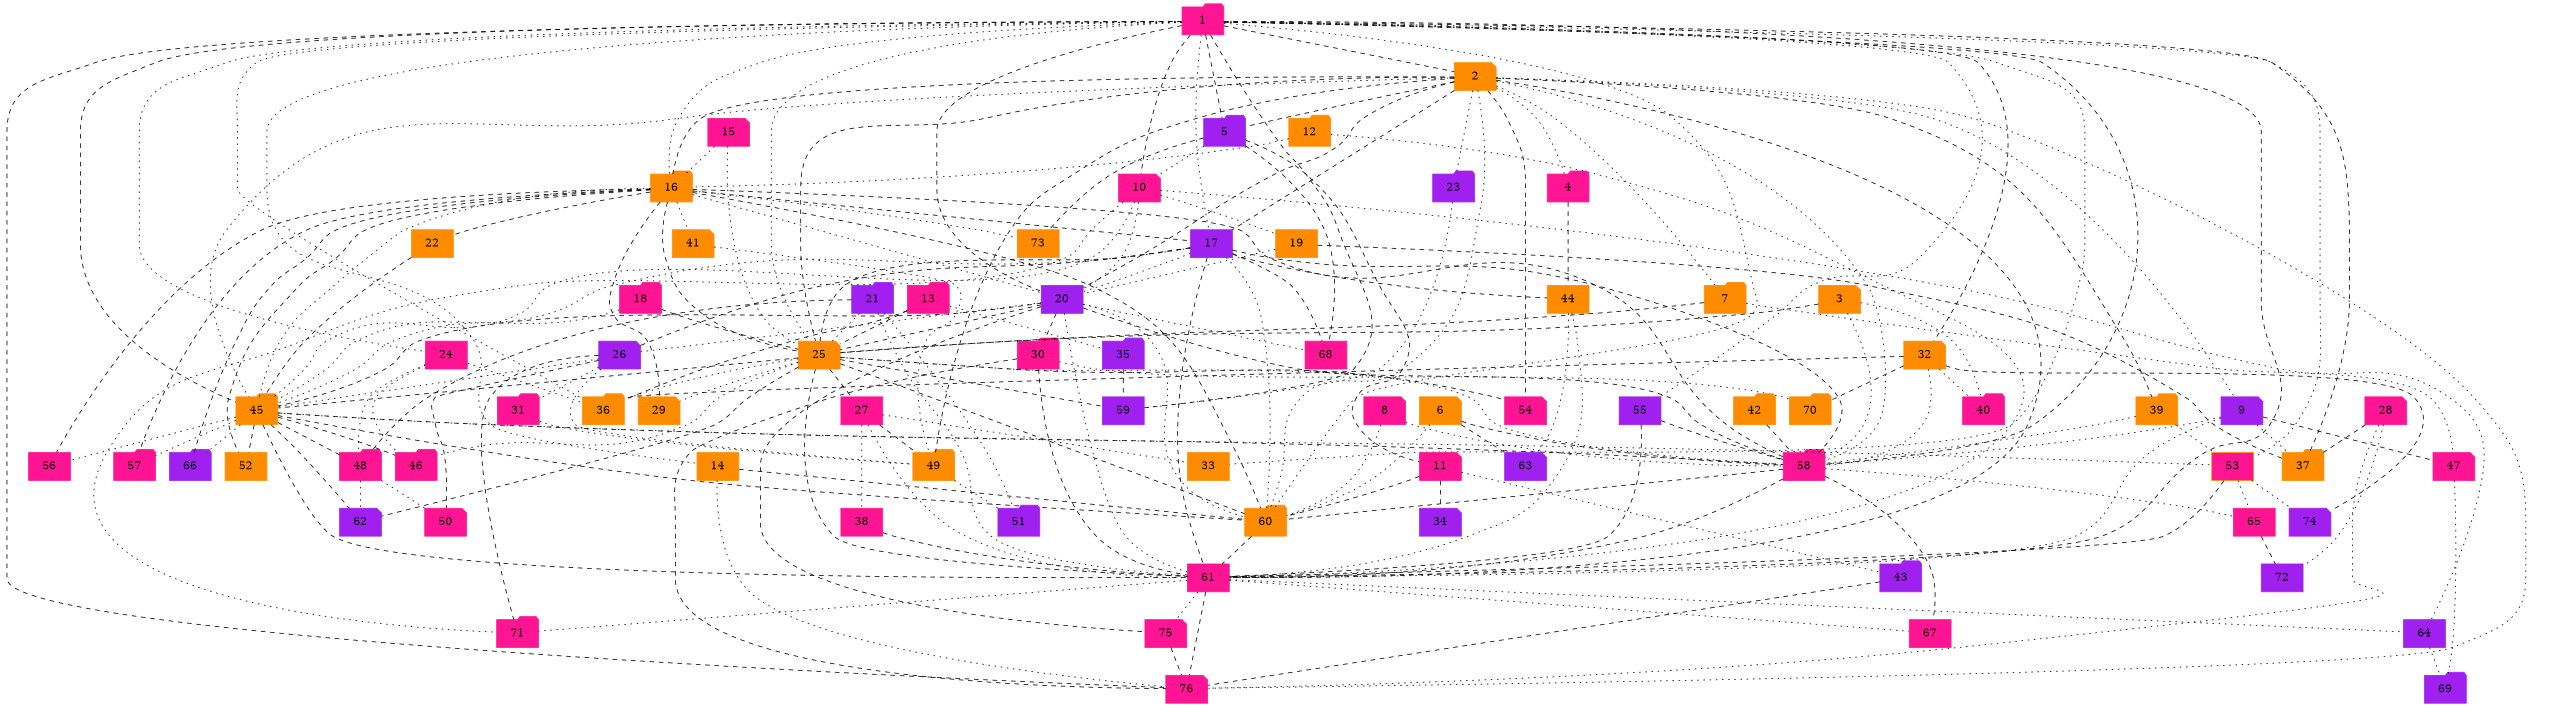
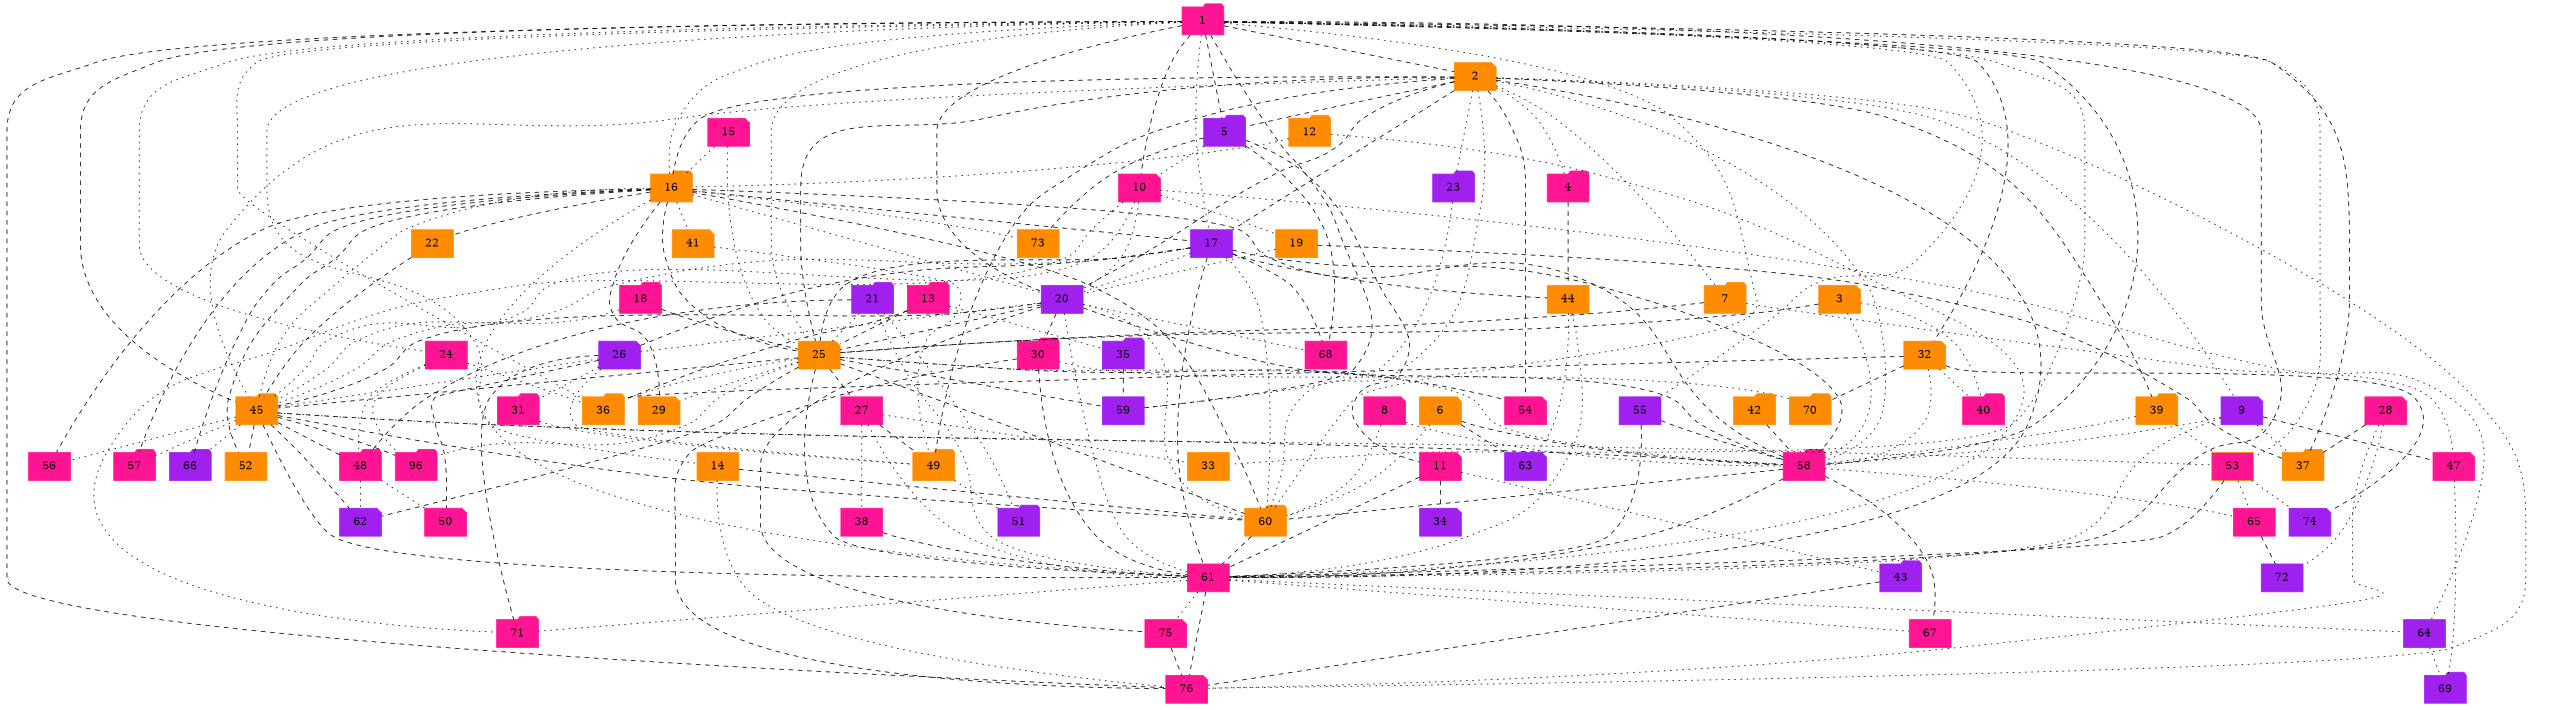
  graph {
    node [color=deeppink shape=folder style=filled]
    edge [style=dotted weight=1.0]
    2 [color=darkorange shape=note]
    1
    5 [color=purple]
    10 [shape=note]
    14 [color=darkorange shape=box]
    16 [color=darkorange]
    17 [color=purple shape=box]
    20 [color=purple shape=box]
    24 [shape=box]
    25 [color=darkorange shape=note]
    32 [color=darkorange shape=note]
    33 [color=darkorange shape=box]
    36 [color=darkorange]
    37 [color=darkorange]
    45 [color=darkorange]
    53 [color=darkorange fillcolor=deeppink shape=box]
    55 [color=purple shape=box]
    58
    59 [color=purple shape=box]
    60 [color=darkorange]
    61 [shape=box]
    76 [shape=note]
    4
    7 [color=darkorange]
    9 [color=purple shape=note]
    23 [color=purple]
    39 [color=darkorange]
    49 [color=darkorange]
    54 [shape=note]
    11 [shape=note]
    68 [shape=box]
    73 [color=darkorange shape=box]
    19 [color=darkorange shape=box]
    64 [color=purple shape=box]
    71
    22 [color=darkorange shape=box]
    29 [color=darkorange shape=note]
    41 [color=darkorange shape=note]
    52 [color=darkorange shape=box]
    56 [shape=box]
    57
    66 [color=purple]
    44 [color=darkorange shape=box]
    26 [color=purple shape=note]
    30
    75 [shape=note]
    48
-   46
+   46 [label=96]
    27 [shape=box]
    62 [color=purple shape=note]
    40
    70 [color=darkorange]
    74 [color=purple shape=note]
    65 [shape=box]
    67 [shape=box]
    47 [shape=note]
    51 [color=purple]
    3 [color=darkorange shape=note]
    63 [color=purple shape=note]
    34 [color=purple shape=note]
    43 [color=purple]
    6 [color=darkorange shape=note]
    69 [color=purple]
    8 [shape=note]
    12 [color=darkorange]
    13
    35 [color=purple]
    15 [shape=note]
    31
    50 [shape=note]
    18
    21 [color=purple]
    38 [shape=box]
    28 [shape=note]
    72 [color=purple shape=box]
    42 [color=darkorange]
    2 -- 5 [style=dashed]
    2 -- 16 [style=dashed weight=2.0]
    2 -- 17 [style=dashed]
    2 -- 20 [style=dashed]
    2 -- 25 [style=dashed weight=2.0]
    2 -- 45
    2 -- 58 [weight=2.0]
    2 -- 60
    2 -- 61 [style=dashed weight=2.0]
    2 -- 76
    2 -- 4
    2 -- 7
    2 -- 9
    2 -- 23
    2 -- 39 [style=dashed]
    2 -- 49 [style=dashed]
    2 -- 54 [style=dashed]
    1 -- 2 [style=dashed]
    1 -- 5 [style=dashed]
    1 -- 10 [style=dashed]
    1 -- 14
    1 -- 16
    1 -- 17
    1 -- 20 [style=dashed weight=2.0]
    1 -- 24
    1 -- 25
    1 -- 32 [style=dashed]
    1 -- 33
    1 -- 36
    1 -- 37 [style=dashed]
    1 -- 45 [style=dashed]
    1 -- 53
    1 -- 55
    1 -- 58 [style=dashed]
    1 -- 59 [style=dashed]
    1 -- 60
    1 -- 61 [style=dashed]
    1 -- 76 [style=dashed]
    5 -- 10
    5 -- 11 [style=dashed]
    5 -- 68 [style=dashed]
    5 -- 73 [style=dashed]
    10 -- 20
    10 -- 45
    10 -- 19
    10 -- 64
    10 -- 71
    14 -- 60 [style=dashed]
    14 -- 76
    16 -- 17 [style=dashed]
    16 -- 20
    16 -- 25 [style=dashed]
    16 -- 45
    16 -- 58 [style=dashed]
    16 -- 60 [style=dashed]
+   16 -- 61
    16 -- 73
    16 -- 22 [style=dashed]
    16 -- 29 [style=dashed]
    16 -- 41
    16 -- 52 [style=dashed]
    16 -- 56 [style=dashed]
    16 -- 57 [style=dashed]
    16 -- 66 [style=dashed]
    17 -- 20
    17 -- 25 [style=dashed]
    17 -- 45 [weight=2.0]
    17 -- 58 [style=dashed]
    17 -- 60
    17 -- 61 [style=dashed weight=2.0]
    17 -- 68 [style=dashed]
    17 -- 44 [style=dashed]
    17 -- 26 [style=dashed]
    20 -- 25 [style=dashed]
    20 -- 45 [style=dashed]
    20 -- 58 [style=dashed]
    20 -- 60
    20 -- 61
    20 -- 68
    20 -- 26
    20 -- 30 [style=dashed]
    20 -- 75 [style=dashed]
    24 -- 36
    24 -- 48
    24 -- 46
    25 -- 36
    25 -- 45 [style=dashed]
    25 -- 58
    25 -- 59 [style=dashed]
    25 -- 60 [style=dashed]
    25 -- 61 [style=dashed weight=2.0]
    25 -- 54 [style=dashed]
    25 -- 29
    25 -- 46
    25 -- 27 [style=dashed]
    25 -- 62 [style=dashed]
    32 -- 36 [style=dashed]
    32 -- 58
    32 -- 40
    32 -- 70 [style=dashed]
    32 -- 74 [style=dashed]
    45 -- 53
    45 -- 58 [style=dashed]
    45 -- 60 [style=dashed]
    45 -- 61 [style=dashed]
    45 -- 52 [style=dashed]
    45 -- 56
    45 -- 57
    45 -- 66
    45 -- 48 [style=dashed]
    45 -- 46 [style=dashed]
    45 -- 62 [style=dashed]
    53 -- 61 [style=dashed]
    53 -- 74
    53 -- 65
    55 -- 58 [style=dashed]
    55 -- 61 [style=dashed]
    58 -- 60 [style=dashed]
    58 -- 61 [style=dashed]
    58 -- 65
    58 -- 67 [style=dashed]
    60 -- 61 [style=dashed weight=2.0]
    61 -- 76 [style=dashed]
    61 -- 64
    61 -- 71
    61 -- 75
    61 -- 67
    4 -- 44 [style=dashed]
    7 -- 25 [style=dashed]
    7 -- 47
    9 -- 37
    9 -- 58
    9 -- 61
    9 -- 47 [style=dashed]
    23 -- 59
    39 -- 53
    39 -- 58
    49 -- 51
-   11 -- 60 [style=dashed]
+   11 -- 61 [style=dashed]
    11 -- 34 [style=dashed]
    11 -- 43
    19 -- 20
    19 -- 37 [style=dashed]
    64 -- 69
    22 -- 45 [style=dashed]
    41 -- 49
    44 -- 61
    44 -- 63
    26 -- 45
    26 -- 49
    26 -- 71 [style=dashed]
    26 -- 31
    26 -- 50 [style=dashed]
    30 -- 61 [style=dashed]
    30 -- 76 [style=dashed]
    30 -- 70
    75 -- 76 [style=dashed]
    48 -- 62
    48 -- 50
    27 -- 33
    27 -- 61 [weight=2.0]
    27 -- 49 [style=dashed]
    27 -- 38
    65 -- 72 [style=dashed]
    47 -- 69
    3 -- 25 [style=dashed]
    3 -- 58
    3 -- 40
    43 -- 76 [style=dashed]
    6 -- 58 [style=dashed]
    6 -- 60
    6 -- 63 [style=dashed]
    8 -- 58
    8 -- 60
    12 -- 16
    12 -- 61
    13 -- 25 [style=dashed]
    13 -- 36 [style=dashed]
    13 -- 35
    35 -- 59 [style=dashed]
    15 -- 16
    15 -- 25
    31 -- 49
    18 -- 25 [style=dashed]
    18 -- 45
    21 -- 25
    21 -- 61
    21 -- 48 [style=dashed]
    21 -- 51
    38 -- 61 [style=dashed]
    28 -- 37 [style=dashed]
    28 -- 76
    28 -- 72
    42 -- 58 [style=dashed]
  }
